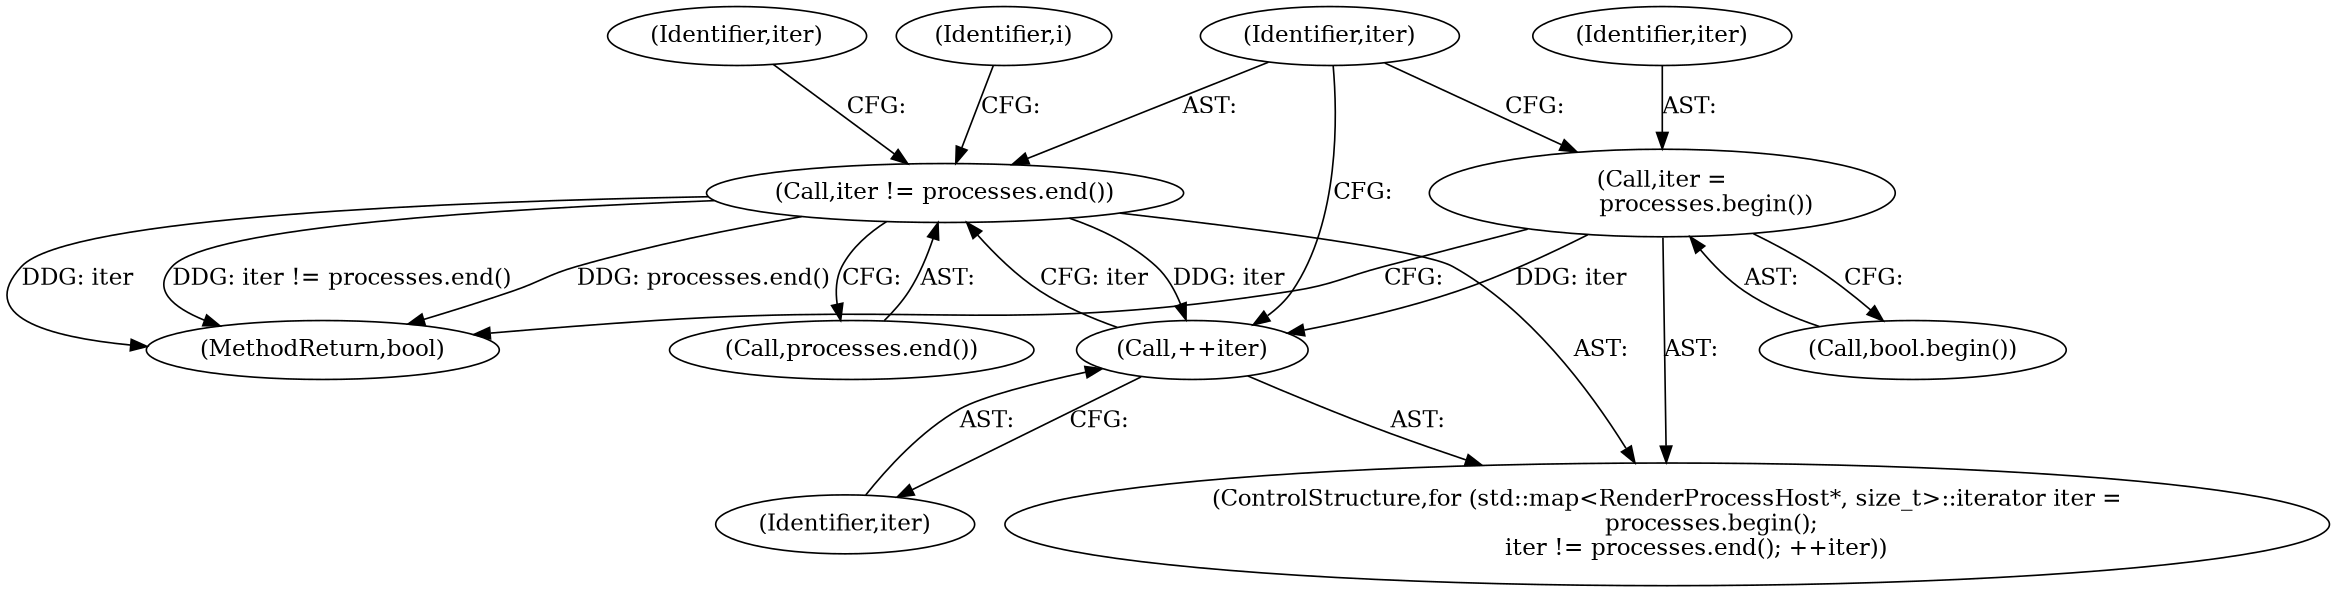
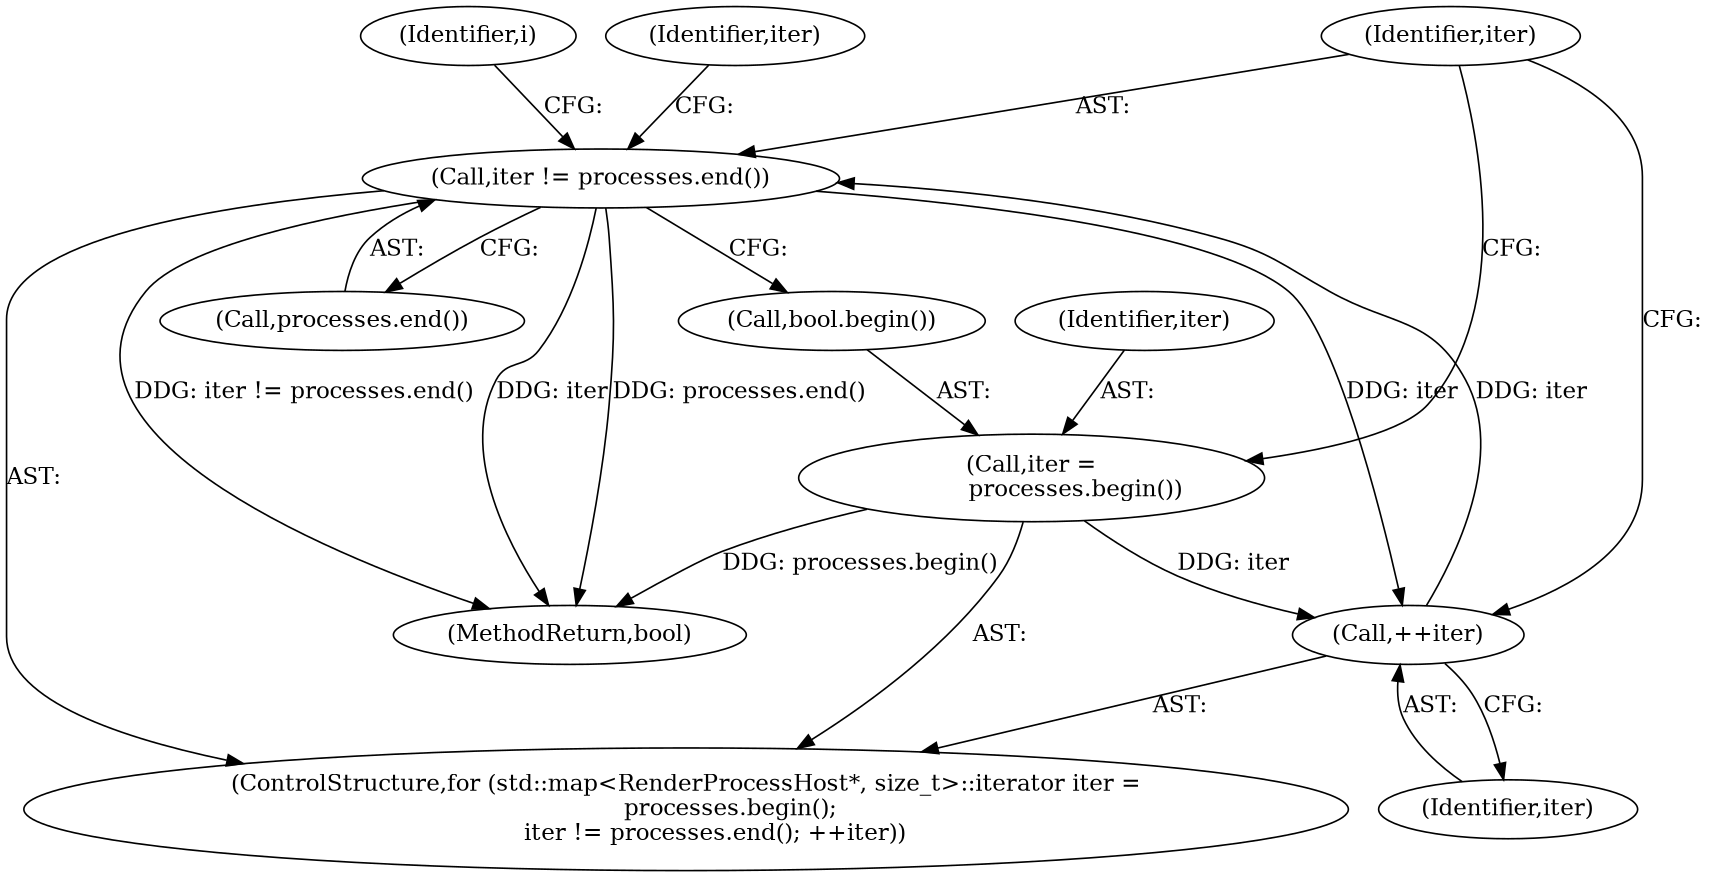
  digraph {
    n1 [label="(Call,iter != processes.end())"]
    n2 [label="(Call,++iter)"]
    n3 [label="(MethodReturn,bool)"]
    n4 [label="(ControlStructure,for (std::map<RenderProcessHost*, size_t>::iterator iter =\n            processes.begin();\n        iter != processes.end(); ++iter))"]
    n5 [label="(Call,processes.end())"]
    n6 [label="(Identifier,iter)"]
    n7 [label="(Call,iter =\n            processes.begin())"]
    n8 [label="(Call,bool.begin())"]
    n9 [label="(Identifier,iter)"]
    n10 [label="(Identifier,i)"]
    n11 [label="(Identifier,iter)"]
    n12 [label="(Identifier,iter)"]
    n1 -> n2 [label="DDG: iter"]
    n1 -> n3 [label="DDG: iter"]
    n1 -> n3 [label="DDG: iter != processes.end()"]
    n1 -> n3 [label="DDG: processes.end()"]
    n1 -> n4 [label="AST: "]
    n1 -> n5 [label="CFG: "]
-   n2 -> n1 [label="CFG: iter"]
+   n2 -> n1 [label="DDG: iter"]
    n2 -> n4 [label="AST: "]
    n2 -> n6 [label="CFG: "]
    n5 -> n1 [label="AST: "]
    n6 -> n2 [label="AST: "]
    n7 -> n2 [label="DDG: iter"]
-   n7 -> n3 [label="CFG: "]
+   n7 -> n3 [label="DDG: processes.begin()"]
    n7 -> n4 [label="AST: "]
-   n7 -> n8 [label="CFG: "]
+   n1 -> n8 [label="CFG: "]
    n8 -> n7 [label="AST: "]
    n9 -> n1 [label="AST: "]
    n9 -> n2 [label="CFG: "]
    n9 -> n7 [label="CFG: "]
    n10 -> n1 [label="CFG: "]
    n11 -> n7 [label="AST: "]
    n12 -> n1 [label="CFG: "]
  }
